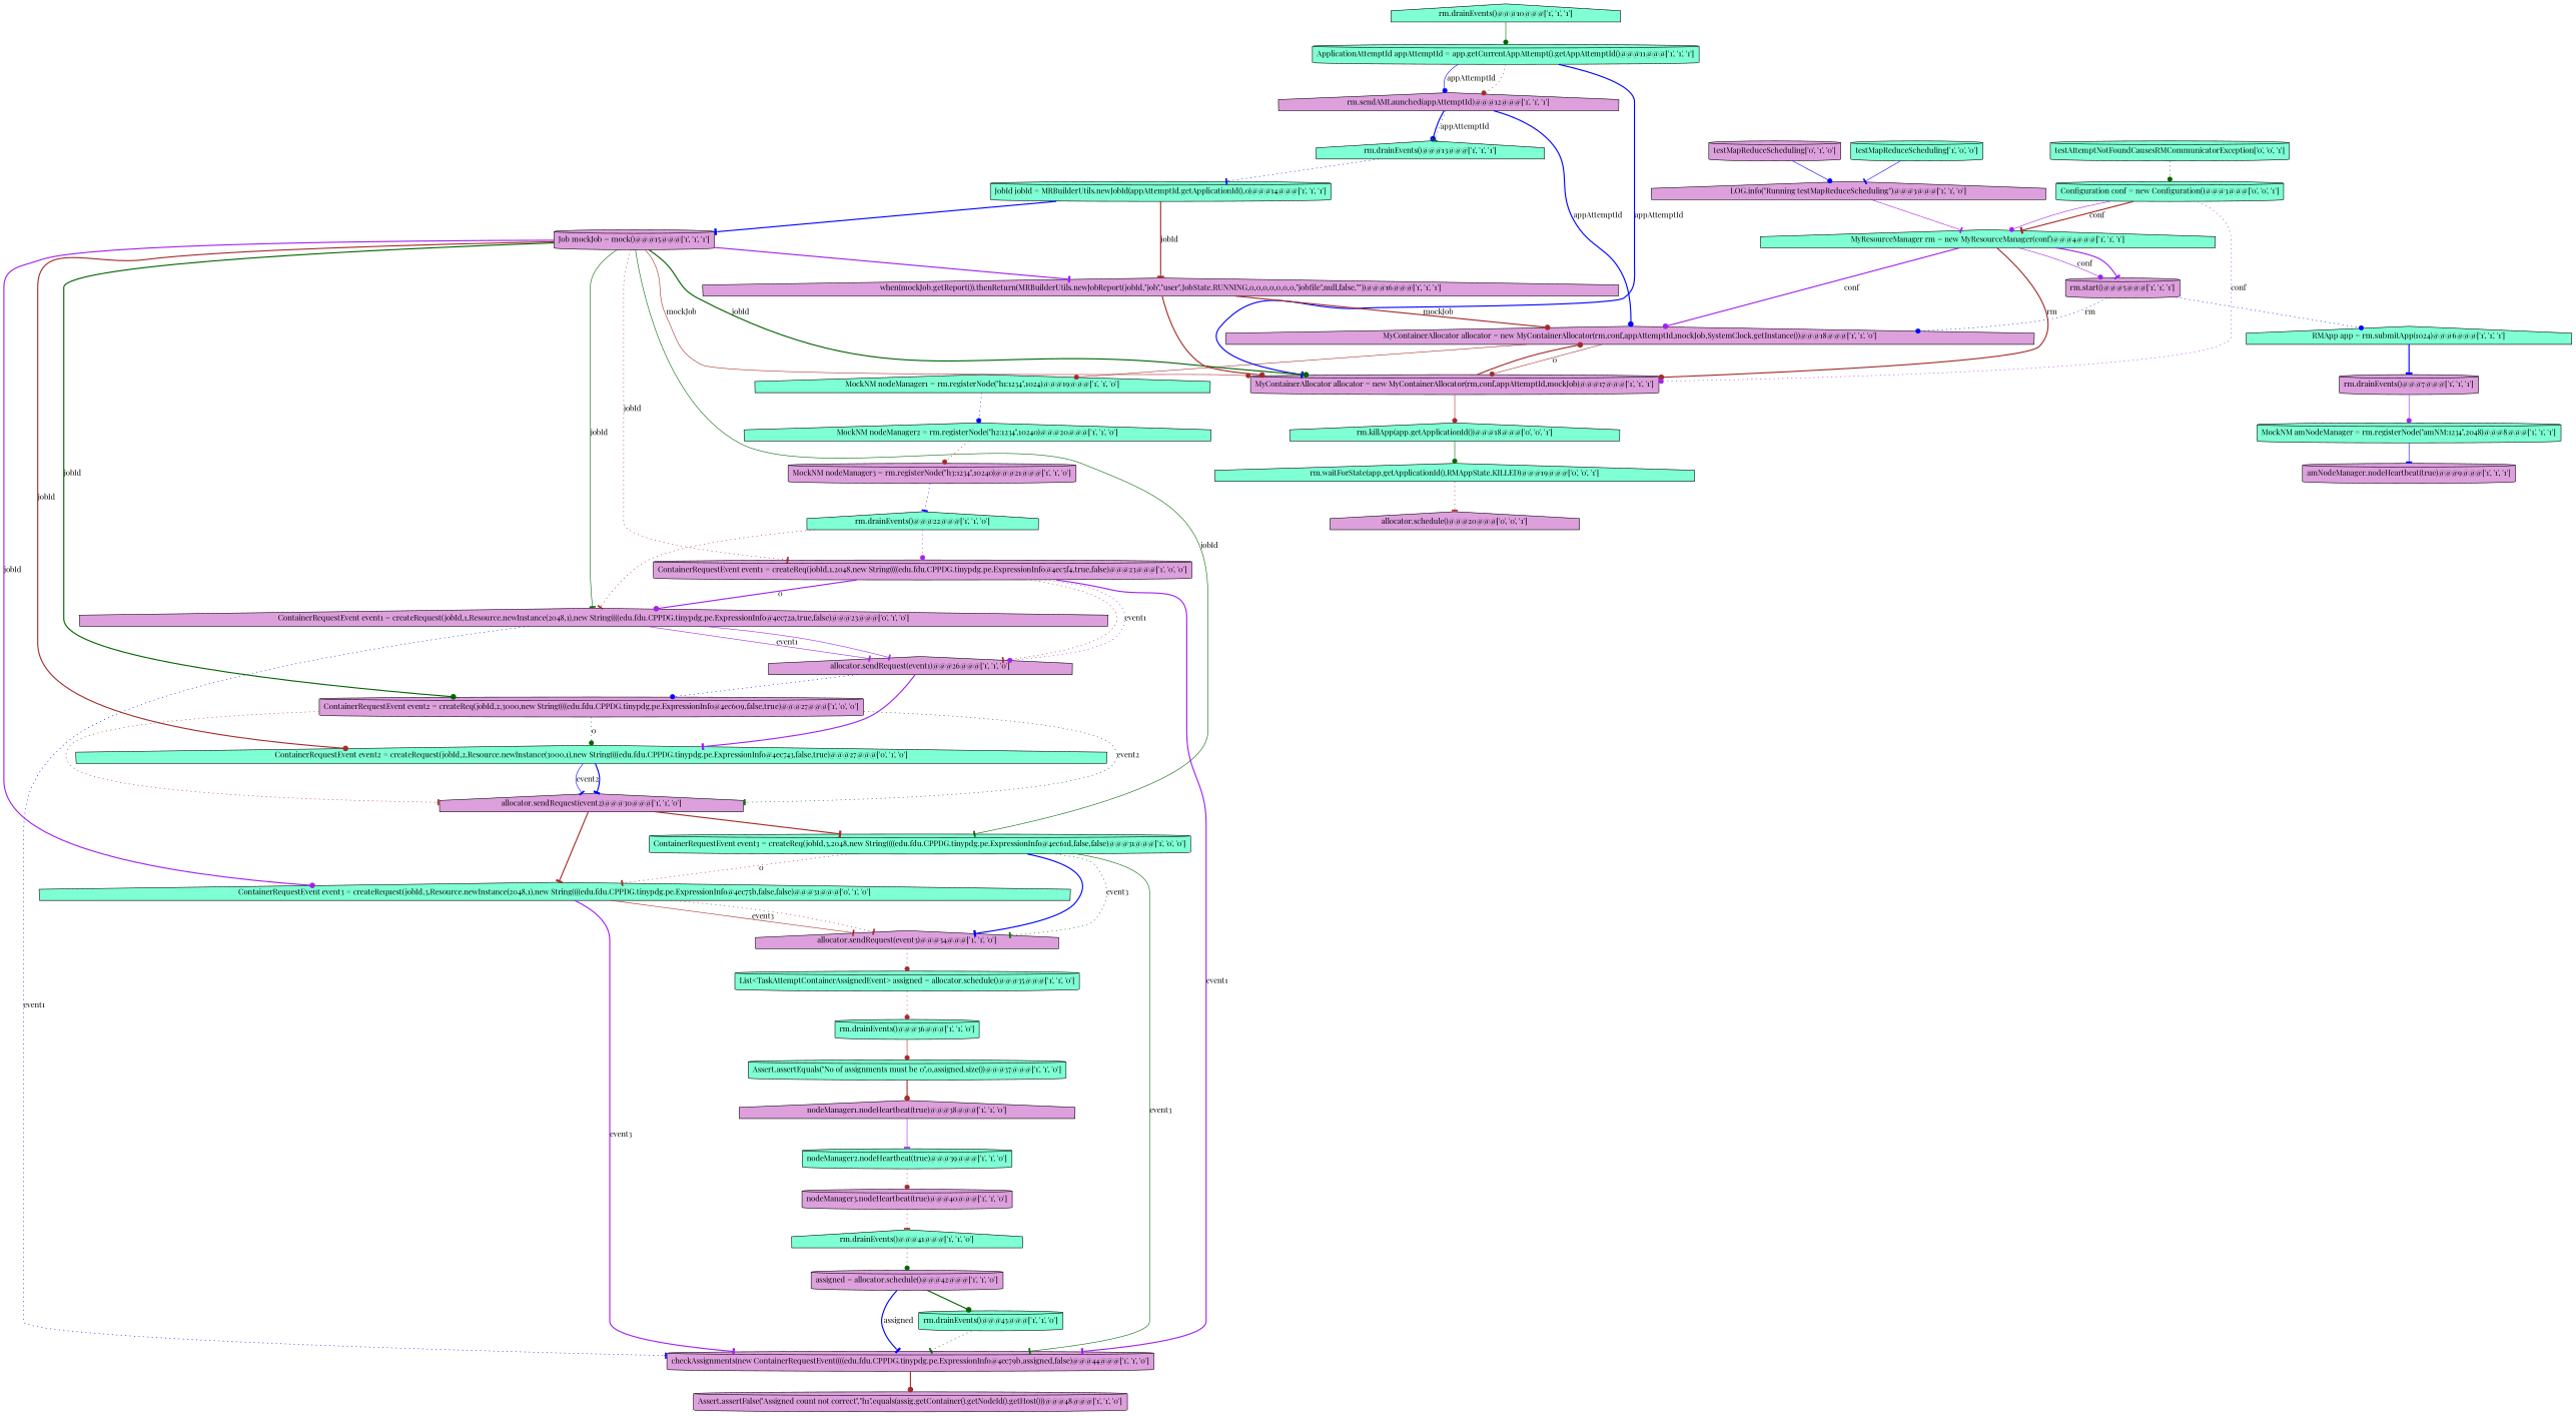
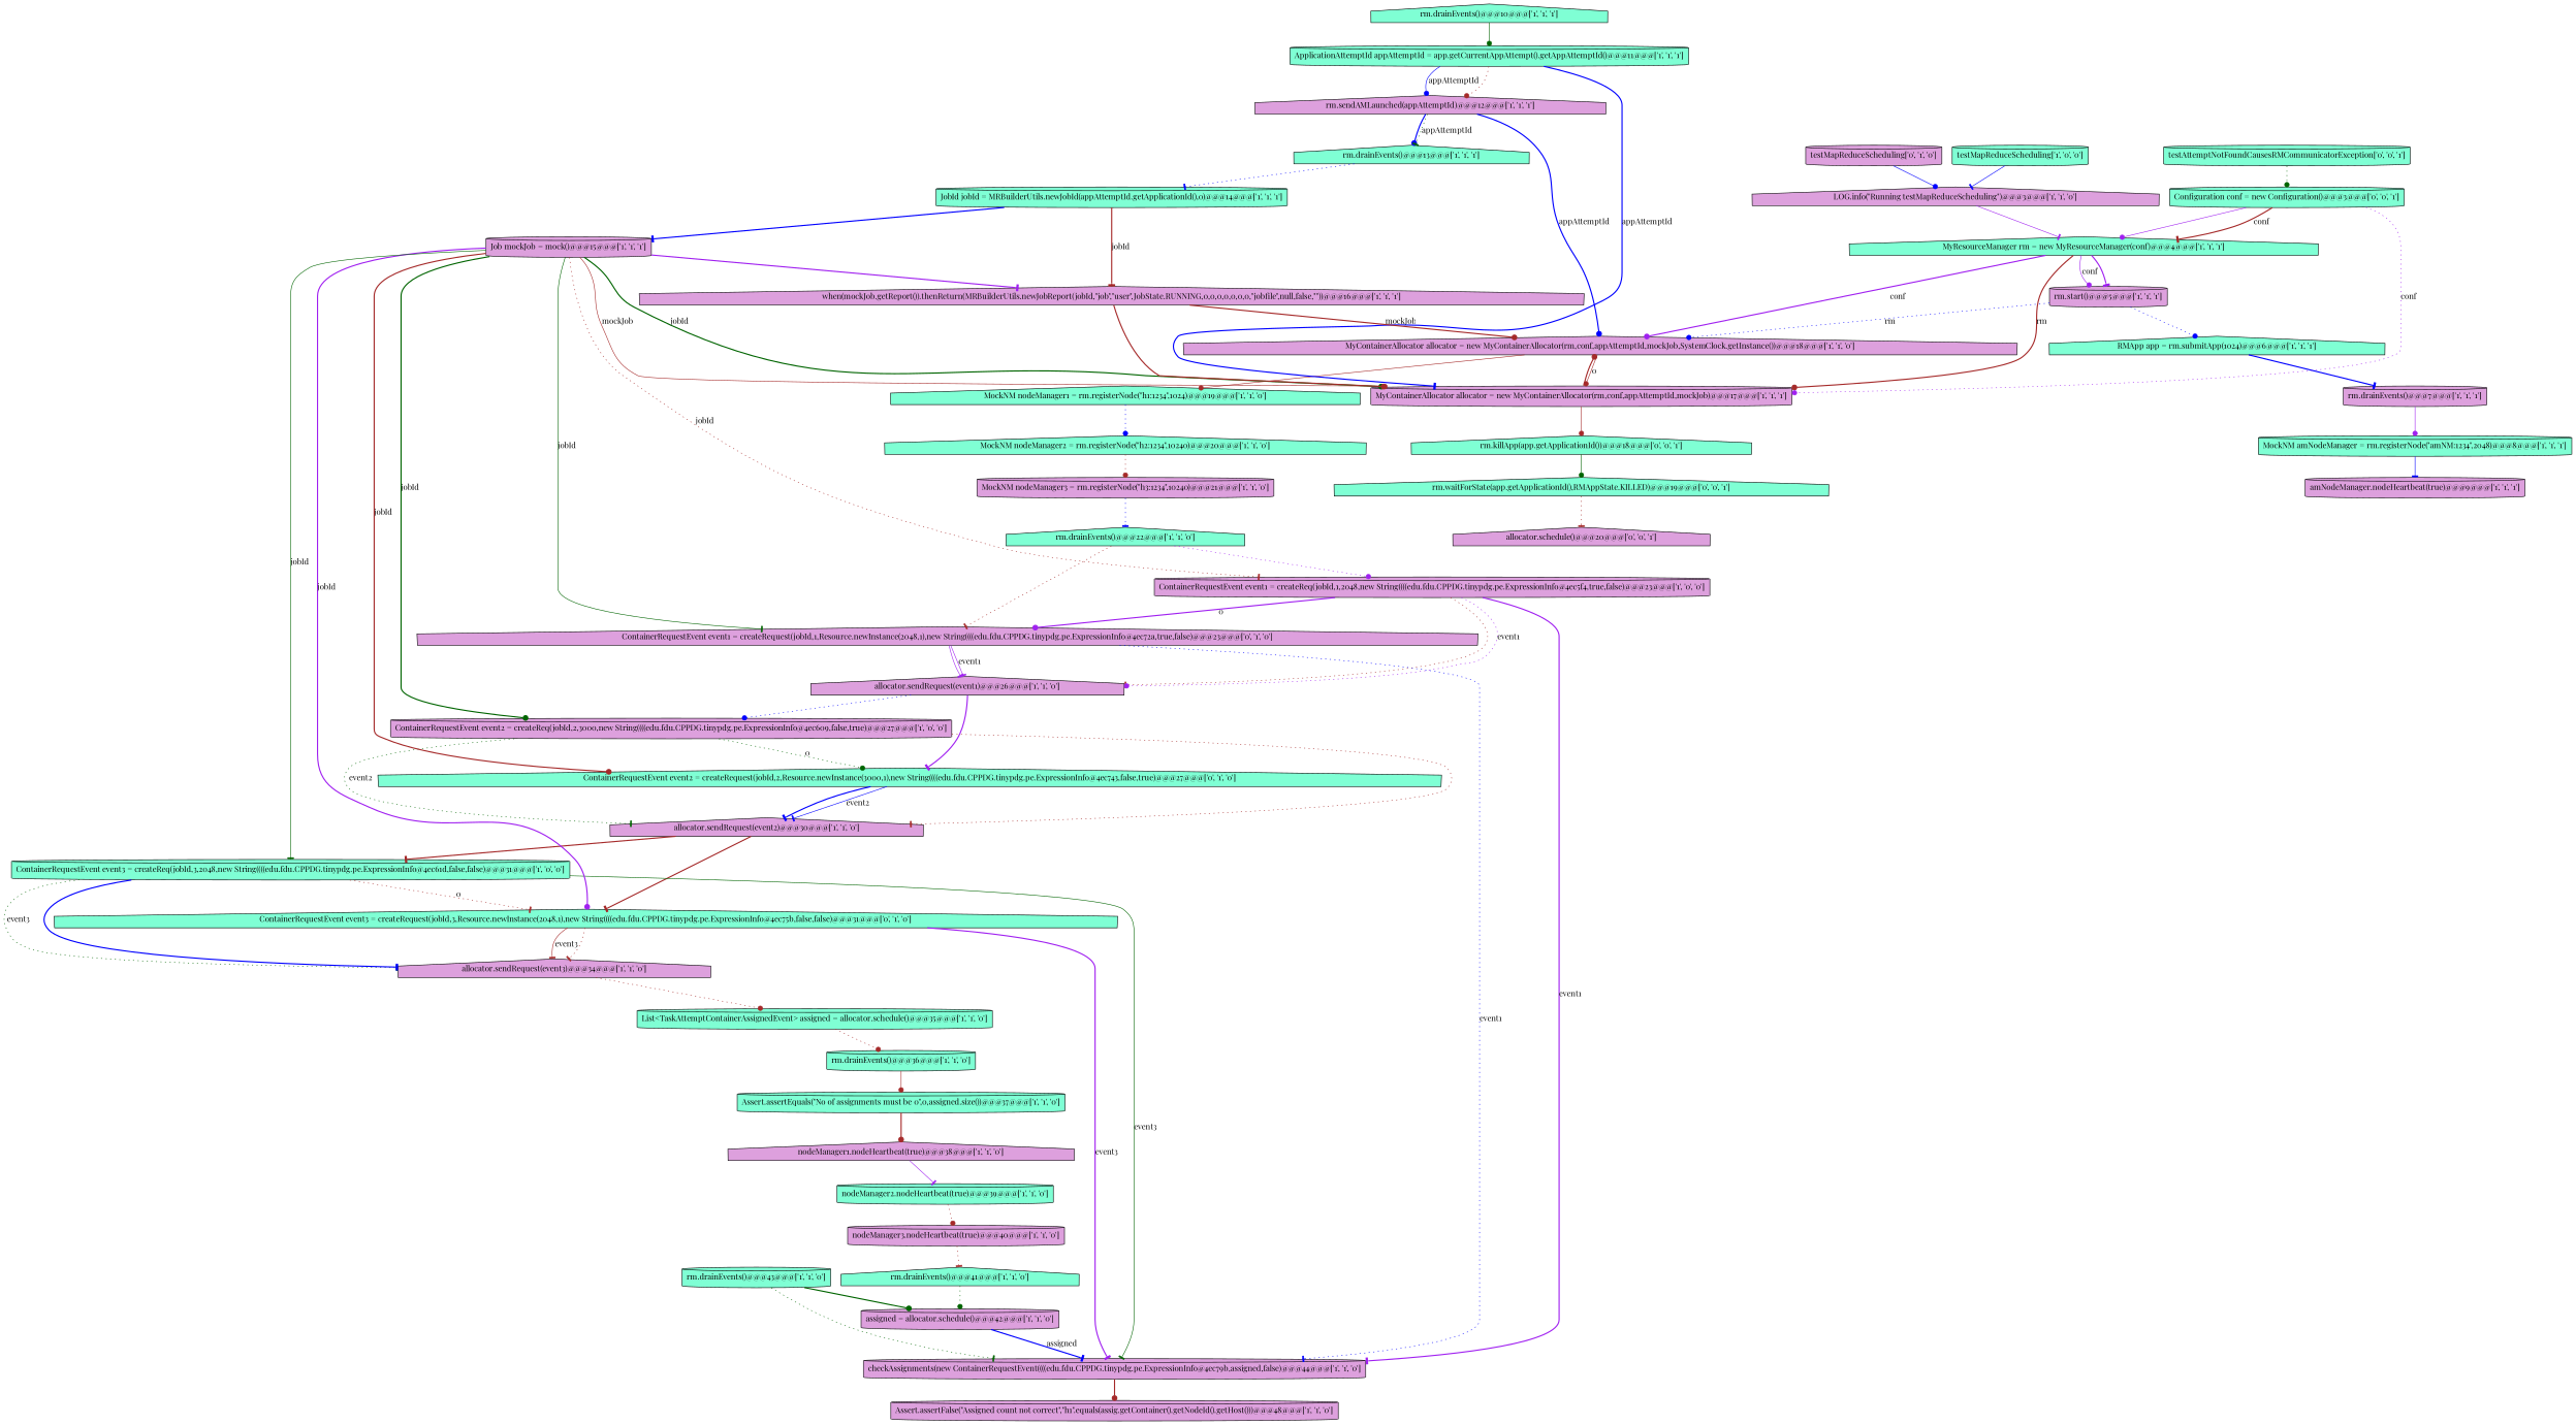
  digraph {
    fontname="Playfair Display"
    node [fillcolor=aquamarine fontname="Playfair Display" shape=cylinder style=filled]
    edge [arrowhead=dot color=brown fontname="Playfair Display" style=bold]
    n1 [fillcolor=plum label="rm.sendAMLaunched(appAttemptId)@@@12@@@['1', '1', '1']" shape=house]
    n2 [fillcolor=plum label="MyContainerAllocator allocator = new MyContainerAllocator(rm,conf,appAttemptId,mockJob,SystemClock.getInstance())@@@18@@@['1', '1', '0']" shape=house]
    n3 [label="rm.drainEvents()@@@13@@@['1', '1', '1']" shape=house]
    n4 [label="MockNM nodeManager1 = rm.registerNode(\"h1:1234\",1024)@@@19@@@['1', '1', '0']" shape=house]
    n5 [fillcolor=plum label="MyContainerAllocator allocator = new MyContainerAllocator(rm,conf,appAttemptId,mockJob)@@@17@@@['1', '1', '1']"]
    n6 [label="JobId jobId = MRBuilderUtils.newJobId(appAttemptId.getApplicationId(),0)@@@14@@@['1', '1', '1']"]
    n7 [fillcolor=plum label="amNodeManager.nodeHeartbeat(true)@@@9@@@['1', '1', '1']"]
    n8 [label="rm.drainEvents()@@@10@@@['1', '1', '1']" shape=house]
    n9 [label="ApplicationAttemptId appAttemptId = app.getCurrentAppAttempt().getAppAttemptId()@@@11@@@['1', '1', '1']"]
    n10 [label="rm.killApp(app.getApplicationId())@@@18@@@['0', '0', '1']" shape=house]
    n11 [label="rm.waitForState(app.getApplicationId(),RMAppState.KILLED)@@@19@@@['0', '0', '1']" shape=house]
    n12 [fillcolor=plum label="allocator.schedule()@@@20@@@['0', '0', '1']" shape=house]
    n13 [label="MockNM nodeManager2 = rm.registerNode(\"h2:1234\",10240)@@@20@@@['1', '1', '0']" shape=house]
    n14 [fillcolor=plum label="MockNM nodeManager3 = rm.registerNode(\"h3:1234\",10240)@@@21@@@['1', '1', '0']"]
    n15 [label="rm.drainEvents()@@@41@@@['1', '1', '0']" shape=house]
    n16 [fillcolor=plum label="assigned = allocator.schedule()@@@42@@@['1', '1', '0']"]
    n17 [fillcolor=plum label="checkAssignments(new ContainerRequestEvent((((edu.fdu.CPPDG.tinypdg.pe.ExpressionInfo@4ec79b,assigned,false)@@@44@@@['1', '1', '0']"]
    n18 [label="rm.drainEvents()@@@43@@@['1', '1', '0']"]
    n19 [label="rm.drainEvents()@@@22@@@['1', '1', '0']" shape=house]
    n20 [label="Assert.assertEquals(\"No of assignments must be 0\",0,assigned.size())@@@37@@@['1', '1', '0']"]
    n21 [fillcolor=plum label="nodeManager1.nodeHeartbeat(true)@@@38@@@['1', '1', '0']" shape=house]
    n22 [label="nodeManager2.nodeHeartbeat(true)@@@39@@@['1', '1', '0']"]
    n23 [fillcolor=plum label="Assert.assertFalse(\"Assigned count not correct\",\"h1\".equals(assig.getContainer().getNodeId().getHost()))@@@48@@@['1', '1', '0']"]
    n24 [fillcolor=plum label="rm.start()@@@5@@@['1', '1', '1']"]
    n25 [label="RMApp app = rm.submitApp(1024)@@@6@@@['1', '1', '1']" shape=house]
    n26 [fillcolor=plum label="rm.drainEvents()@@@7@@@['1', '1', '1']"]
    n27 [fillcolor=plum label="ContainerRequestEvent event1 = createReq(jobId,1,2048,new String((((edu.fdu.CPPDG.tinypdg.pe.ExpressionInfo@4ec5f4,true,false)@@@23@@@['1', '0', '0']"]
    n28 [fillcolor=plum label="allocator.sendRequest(event1)@@@26@@@['1', '1', '0']" shape=house]
    n29 [fillcolor=plum label="ContainerRequestEvent event1 = createRequest(jobId,1,Resource.newInstance(2048,1),new String((((edu.fdu.CPPDG.tinypdg.pe.ExpressionInfo@4ec72a,true,false)@@@23@@@['0', '1', '0']" shape=house]
    n30 [label="ContainerRequestEvent event2 = createRequest(jobId,2,Resource.newInstance(3000,1),new String((((edu.fdu.CPPDG.tinypdg.pe.ExpressionInfo@4ec743,false,true)@@@27@@@['0', '1', '0']" shape=house]
    n31 [fillcolor=plum label="ContainerRequestEvent event2 = createReq(jobId,2,3000,new String((((edu.fdu.CPPDG.tinypdg.pe.ExpressionInfo@4ec609,false,true)@@@27@@@['1', '0', '0']"]
    n32 [label="ContainerRequestEvent event3 = createRequest(jobId,3,Resource.newInstance(2048,1),new String((((edu.fdu.CPPDG.tinypdg.pe.ExpressionInfo@4ec75b,false,false)@@@31@@@['0', '1', '0']" shape=house]
    n33 [fillcolor=plum label="allocator.sendRequest(event3)@@@34@@@['1', '1', '0']" shape=house]
    n34 [label="List<TaskAttemptContainerAssignedEvent> assigned = allocator.schedule()@@@35@@@['1', '1', '0']"]
    n35 [label="MockNM amNodeManager = rm.registerNode(\"amNM:1234\",2048)@@@8@@@['1', '1', '1']"]
    n36 [label="MyResourceManager rm = new MyResourceManager(conf)@@@4@@@['1', '1', '1']" shape=house]
    n37 [label="testAttemptNotFoundCausesRMCommunicatorException['0', '0', '1']"]
    n38 [label="Configuration conf = new Configuration()@@@3@@@['0', '0', '1']"]
    n39 [fillcolor=plum label="allocator.sendRequest(event2)@@@30@@@['1', '1', '0']" shape=house]
    n40 [label="ContainerRequestEvent event3 = createReq(jobId,3,2048,new String((((edu.fdu.CPPDG.tinypdg.pe.ExpressionInfo@4ec61d,false,false)@@@31@@@['1', '0', '0']"]
    n41 [label="testMapReduceScheduling['1', '0', '0']"]
    n42 [fillcolor=plum label="LOG.info(\"Running testMapReduceScheduling\")@@@3@@@['1', '1', '0']" shape=house]
    n43 [fillcolor=plum label="Job mockJob = mock()@@@15@@@['1', '1', '1']"]
    n44 [fillcolor=plum label="when(mockJob.getReport()).thenReturn(MRBuilderUtils.newJobReport(jobId,\"job\",\"user\",JobState.RUNNING,0,0,0,0,0,0,0,\"jobfile\",null,false,\"\"))@@@16@@@['1', '1', '1']" shape=house]
    n45 [label="rm.drainEvents()@@@36@@@['1', '1', '0']"]
    n46 [fillcolor=plum label="testMapReduceScheduling['0', '1', '0']"]
    n47 [fillcolor=plum label="nodeManager3.nodeHeartbeat(true)@@@40@@@['1', '1', '0']"]
    n1 -> n2 [color=blue label=appAttemptId]
    n1 -> n3 [color=blue]
    n1 -> n3 [arrowhead=tee color=darkgreen label=appAttemptId style=dotted]
    n2 -> n4 [style=solid]
    n2 -> n5 [label=0 style=solid]
    n3 -> n6 [arrowhead=tee color=blue style=dotted]
    n4 -> n13 [color=blue style=dotted]
    n5 -> n2
    n5 -> n10 [style=solid]
    n6 -> n43 [arrowhead=tee color=blue]
    n6 -> n44 [arrowhead=tee label=jobId]
    n8 -> n9 [color=darkgreen style=solid]
    n9 -> n1 [style=dotted]
    n9 -> n1 [color=blue label=appAttemptId style=solid]
    n9 -> n5 [arrowhead=tee color=blue label=appAttemptId]
    n10 -> n11 [color=darkgreen style=solid]
    n11 -> n12 [arrowhead=tee style=dotted]
    n13 -> n14 [style=dotted]
    n14 -> n19 [arrowhead=tee color=blue style=dotted]
    n15 -> n16 [color=darkgreen style=dotted]
    n16 -> n17 [arrowhead=tee color=blue label=assigned]
-   n16 -> n18 [color=darkgreen]
+   n18 -> n16 [color=darkgreen]
    n17 -> n23
    n18 -> n17 [arrowhead=tee color=darkgreen style=dotted]
    n19 -> n27 [color=purple style=dotted]
    n19 -> n29 [arrowhead=tee style=dotted]
    n20 -> n21
    n21 -> n22 [arrowhead=tee color=purple style=solid]
    n22 -> n47 [style=dotted]
    n24 -> n2 [color=blue label=rm style=dotted]
    n24 -> n25 [color=blue style=dotted]
    n25 -> n26 [arrowhead=tee color=blue]
    n26 -> n35 [color=purple style=solid]
    n27 -> n17 [arrowhead=tee color=purple label=event1]
    n27 -> n28 [arrowhead=tee style=dotted]
    n27 -> n28 [color=purple label=event1 style=dotted]
    n27 -> n29 [color=purple label=0]
    n28 -> n30 [arrowhead=tee color=purple]
    n28 -> n31 [color=blue style=dotted]
    n29 -> n17 [arrowhead=tee color=blue label=event1 style=dotted]
    n29 -> n28 [arrowhead=tee color=purple label=event1 style=solid]
    n29 -> n28 [arrowhead=tee color=purple style=solid]
    n30 -> n39 [arrowhead=tee color=blue label=event2 style=solid]
    n30 -> n39 [arrowhead=tee color=blue]
    n31 -> n30 [color=darkgreen label=0 style=dotted]
    n31 -> n39 [arrowhead=tee style=dotted]
    n31 -> n39 [arrowhead=tee color=darkgreen label=event2 style=dotted]
    n32 -> n17 [arrowhead=tee color=purple label=event3]
    n32 -> n33 [arrowhead=tee label=event3 style=solid]
    n32 -> n33 [arrowhead=tee style=dotted]
    n33 -> n34 [style=dotted]
    n34 -> n45 [style=dotted]
    n35 -> n7 [arrowhead=tee color=blue style=solid]
    n36 -> n2 [color=purple label=conf]
    n36 -> n5 [label=rm]
    n36 -> n24 [arrowhead=tee color=purple]
    n36 -> n24 [color=purple label=conf style=solid]
    n37 -> n38 [color=darkgreen style=dotted]
    n38 -> n5 [color=purple label=conf style=dotted]
    n38 -> n36 [arrowhead=tee label=conf]
    n38 -> n36 [color=purple style=solid]
    n39 -> n32 [arrowhead=tee]
    n39 -> n40 [arrowhead=tee]
    n40 -> n17 [arrowhead=tee color=darkgreen label=event3 style=solid]
    n40 -> n32 [arrowhead=tee label=0 style=dotted]
    n40 -> n33 [arrowhead=tee color=darkgreen label=event3 style=dotted]
    n40 -> n33 [arrowhead=tee color=blue]
    n41 -> n42 [arrowhead=tee color=blue style=solid]
    n42 -> n36 [arrowhead=tee color=purple style=solid]
    n43 -> n5 [label=mockJob style=solid]
    n43 -> n5 [color=darkgreen label=jobId]
    n43 -> n27 [arrowhead=tee label=jobId style=dotted]
    n43 -> n29 [arrowhead=tee color=darkgreen label=jobId style=solid]
    n43 -> n30 [label=jobId]
    n43 -> n31 [color=darkgreen label=jobId]
    n43 -> n32 [color=purple label=jobId]
    n43 -> n40 [arrowhead=tee color=darkgreen label=jobId style=solid]
    n43 -> n44 [arrowhead=tee color=purple]
    n44 -> n2 [label=mockJob]
    n44 -> n5
    n45 -> n20 [style=solid]
    n46 -> n42 [color=blue style=solid]
    n47 -> n15 [arrowhead=tee style=dotted]
  }
